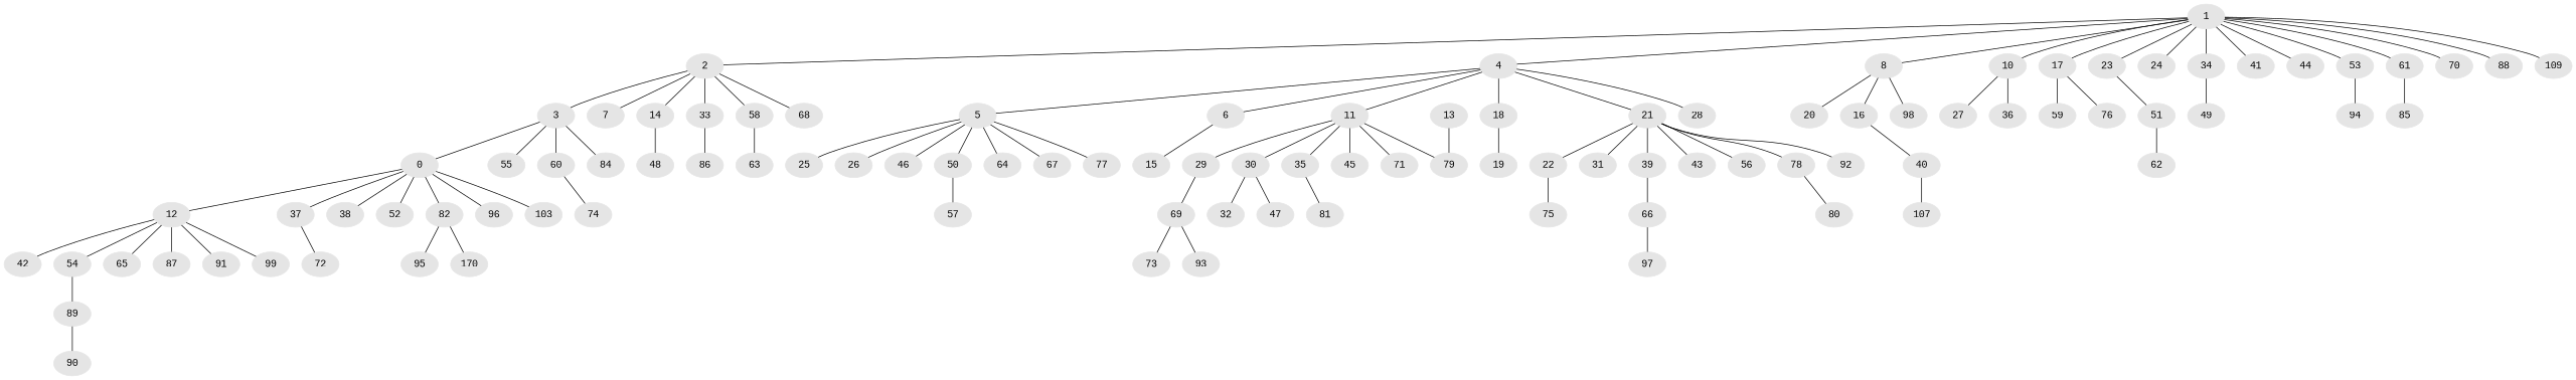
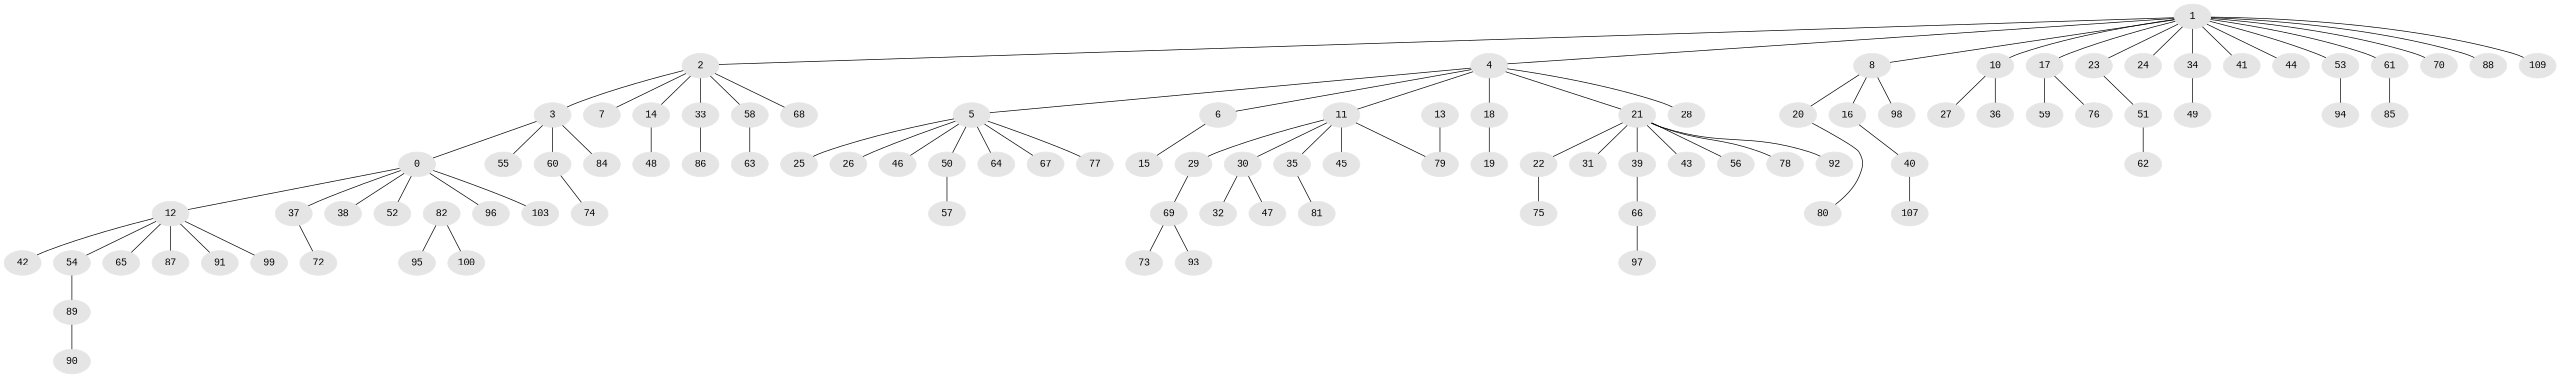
  graph {
    fontname="Liberation Mono"
    node [color=gray90 fontname="Liberation Mono" style=filled]
    edge [fontname="Liberation Mono"]
    1
    2
    4
    8
    10
    17
    23
    24
    34
    41
    44
    53
    61
    70
    88
    n16 [label=109]
    3
    7
    14
    33
    58
    68
    5
    6
    11
    18
    21
    28
    16
    20
    98
    27
    36
    59
    76
    51
    49
    94
    85
    n40 [label=0]
    55
    60
    84
    48
    86
    63
    12
    37
    38
    52
    82
    96
    103
    74
    25
    26
    46
    50
    64
    67
    77
    15
    29
    30
    35
    45
-   71
    79
    19
    22
    31
    39
    43
    56
    78
    92
    57
    40
    42
    54
    65
    87
    91
    99
    72
    95
-   100 [label=170]
+   100
    13
    69
    32
    47
    81
    89
    73
    93
    n96 [label=107]
    75
    66
    80
    62
    97
    90
    1 -- 2
    1 -- 4
    1 -- 8
    1 -- 10
    1 -- 17
    1 -- 23
    1 -- 24
    1 -- 34
    1 -- 41
    1 -- 44
    1 -- 53
    1 -- 61
    1 -- 70
    1 -- 88
    1 -- n16
    2 -- 3
    2 -- 7
    2 -- 14
    2 -- 33
    2 -- 58
    2 -- 68
    4 -- 5
    4 -- 6
    4 -- 11
    4 -- 18
    4 -- 21
    4 -- 28
    8 -- 16
    8 -- 20
    8 -- 98
    10 -- 27
    10 -- 36
    17 -- 59
    17 -- 76
    23 -- 51
    34 -- 49
    53 -- 94
    61 -- 85
    3 -- n40
    3 -- 55
    3 -- 60
    3 -- 84
    14 -- 48
    33 -- 86
    58 -- 63
    5 -- 25
    5 -- 26
    5 -- 46
    5 -- 50
    5 -- 64
    5 -- 67
    5 -- 77
    6 -- 15
    11 -- 29
    11 -- 30
    11 -- 35
    11 -- 45
-   11 -- 71
    11 -- 79
    18 -- 19
    21 -- 22
    21 -- 31
    21 -- 39
    21 -- 43
    21 -- 56
    21 -- 78
    21 -- 92
    16 -- 40
    51 -- 62
    n40 -- 12
    n40 -- 37
    n40 -- 38
    n40 -- 52
-   n40 -- 82
    n40 -- 96
    n40 -- 103
    60 -- 74
    12 -- 42
    12 -- 54
    12 -- 65
    12 -- 87
    12 -- 91
    12 -- 99
    37 -- 72
    82 -- 95
    82 -- 100
    50 -- 57
    29 -- 69
    30 -- 32
    30 -- 47
    35 -- 81
    22 -- 75
    39 -- 66
-   78 -- 80
+   20 -- 80
    40 -- n96
    54 -- 89
    13 -- 79
    69 -- 73
    69 -- 93
    89 -- 90
    66 -- 97
  }
